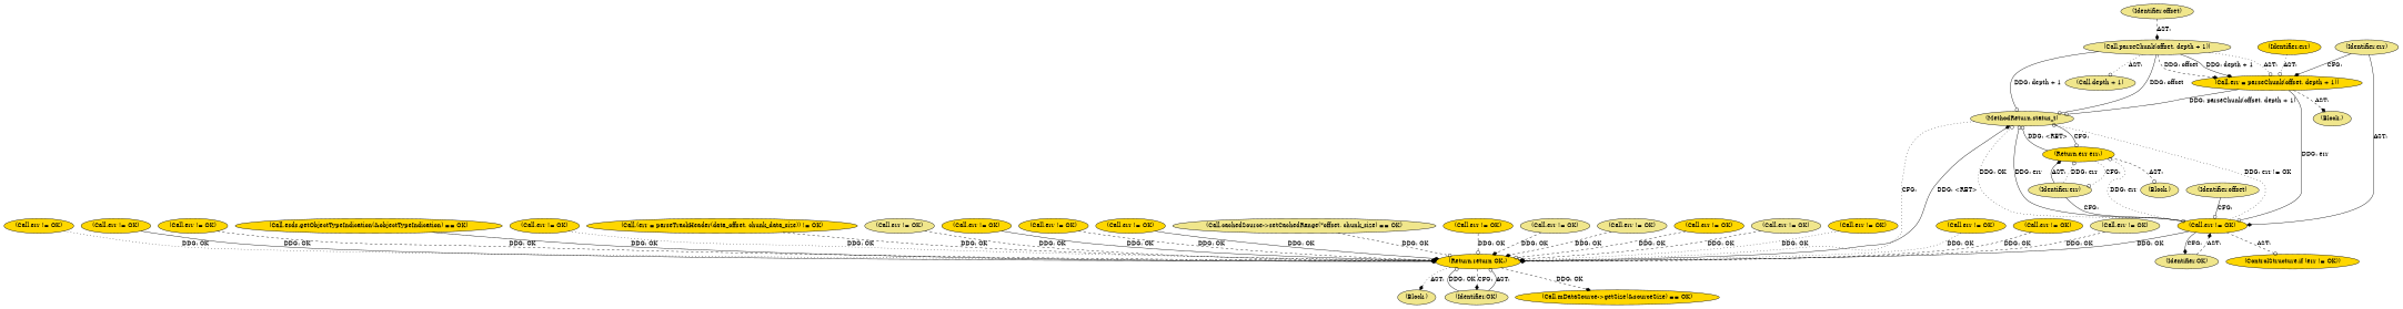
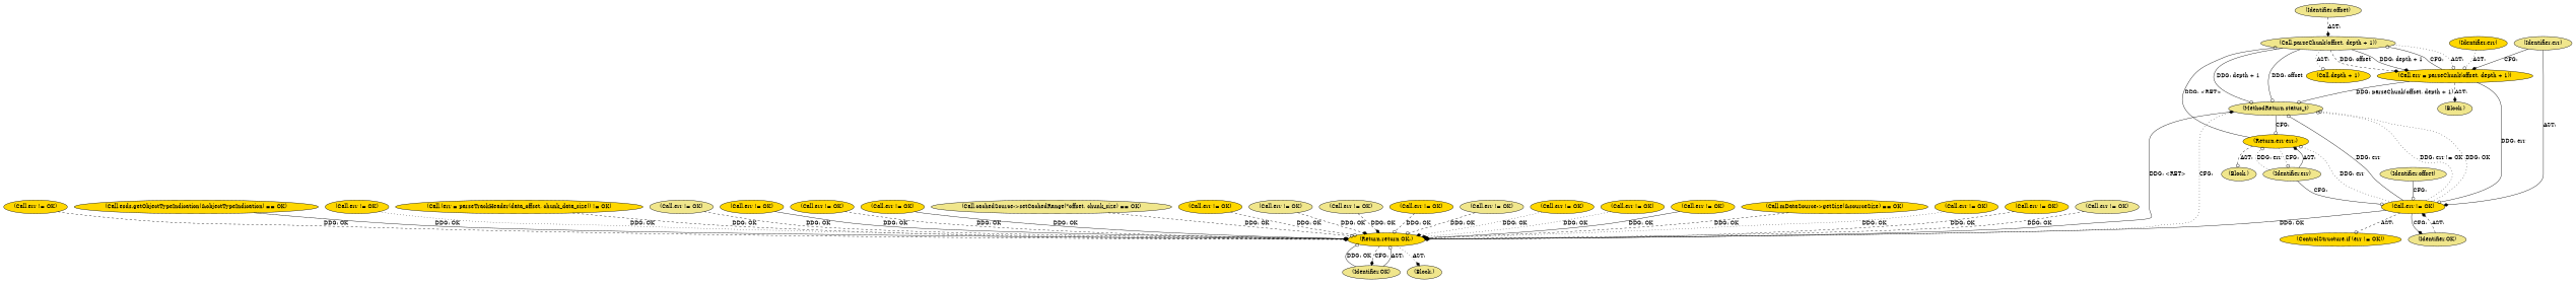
  digraph {
    node [fillcolor=gold style=filled]
    edge [arrowhead=odot style=solid]
    n1 [fillcolor=khaki label="(Call,parseChunk(offset, depth + 1))"]
    n2 [label="(Call,err = parseChunk(offset, depth + 1))"]
-   n3 [fillcolor=khaki label="(Call,depth + 1)"]
+   n3 [label="(Call,depth + 1)"]
    n4 [fillcolor=khaki label="(MethodReturn,status_t)"]
    n5 [label="(Call,err != OK)"]
    n6 [fillcolor=khaki label="(Block,)"]
    n7 [label="(Return,err err;)"]
    n8 [label="(Return,return OK;)"]
    n9 [label="(ControlStructure,if (err != OK))"]
    n10 [fillcolor=khaki label="(Identifier,OK)"]
    n11 [fillcolor=khaki label="(Block,)"]
    n12 [fillcolor=khaki label="(Identifier,err)"]
    n13 [fillcolor=khaki label="(Identifier,OK)"]
    n14 [fillcolor=khaki label="(Block,)"]
    n15 [label="(Call,err != OK)"]
    n16 [label="(Call,err != OK)"]
    n17 [fillcolor=khaki label="(Call,err != OK)"]
    n18 [label="(Call,err != OK)"]
    n19 [label="(Call,err != OK)"]
    n20 [fillcolor=khaki label="(Identifier,offset)"]
    n21 [label="(Call,mDataSource->getSize(&sourceSize) == OK)"]
    n22 [fillcolor=khaki label="(Identifier,err)"]
    n23 [label="(Call,err != OK)"]
    n24 [label="(Call,esds.getObjectTypeIndication(&objectTypeIndication) == OK)"]
    n25 [label="(Call,err != OK)"]
    n26 [label="(Call,(err = parseTrackHeader(data_offset, chunk_data_size)) != OK)"]
    n27 [fillcolor=khaki label="(Call,err != OK)"]
    n28 [label="(Call,err != OK)"]
    n29 [label="(Call,err != OK)"]
    n30 [label="(Call,err != OK)"]
    n31 [fillcolor=khaki label="(Call,cachedSource->setCachedRange(*offset, chunk_size) == OK)"]
    n32 [label="(Call,err != OK)"]
    n33 [label="(Identifier,err)"]
    n34 [fillcolor=khaki label="(Call,err != OK)"]
    n35 [fillcolor=khaki label="(Call,err != OK)"]
    n36 [fillcolor=khaki label="(Identifier,offset)"]
    n37 [label="(Call,err != OK)"]
    n38 [fillcolor=khaki label="(Call,err != OK)"]
    n39 [label="(Call,err != OK)"]
    n1 -> n2 [label="AST: " style=dotted]
    n1 -> n2 [arrowhead=diamond label="DDG: offset" style=dashed]
    n1 -> n2 [arrowhead=diamond label="DDG: depth + 1"]
    n1 -> n3 [label="AST: " style=dotted]
    n1 -> n4 [label="DDG: depth + 1"]
    n1 -> n4 [label="DDG: offset"]
+   n2 -> n1 [label="CFG: "]
    n2 -> n4 [label="DDG: parseChunk(offset, depth + 1)"]
    n2 -> n5 [label="DDG: err"]
    n2 -> n6 [arrowhead=diamond label="AST: " style=dashed]
    n4 -> n7 [label="CFG: "]
    n4 -> n8 [label="CFG: " style=dotted]
    n5 -> n4 [label="DDG: err != OK" style=dotted]
    n5 -> n4 [label="DDG: OK" style=dotted]
    n5 -> n4 [label="DDG: err"]
    n5 -> n7 [label="DDG: err" style=dotted]
    n5 -> n8 [label="DDG: OK"]
    n5 -> n9 [label="AST: " style=dashed]
    n5 -> n10 [arrowhead=diamond label="CFG: "]
-   n7 -> n4 [label="DDG: <RET>"]
+   n7 -> n1 [label="DDG: <RET>"]
    n7 -> n11 [label="AST: " style=dashed]
    n7 -> n12 [label="CFG: " style=dotted]
    n8 -> n4 [arrowhead=diamond label="DDG: <RET>"]
    n8 -> n13 [arrowhead=diamond label="CFG: " style=dashed]
    n8 -> n14 [arrowhead=diamond label="AST: " style=dotted]
    n10 -> n5 [arrowhead=diamond label="AST: " style=dashed]
    n12 -> n5 [label="CFG: "]
    n12 -> n7 [arrowhead=diamond label="AST: "]
    n12 -> n7 [label="DDG: err" style=dotted]
    n13 -> n8 [label="AST: "]
    n13 -> n8 [label="DDG: OK"]
    n15 -> n8 [arrowhead=diamond label="DDG: OK" style=dotted]
    n16 -> n8 [arrowhead=diamond label="DDG: OK" style=dashed]
    n17 -> n8 [label="DDG: OK" style=dashed]
    n18 -> n8 [arrowhead=diamond label="DDG: OK" style=dotted]
    n19 -> n8 [arrowhead=diamond label="DDG: OK"]
    n20 -> n1 [arrowhead=diamond label="AST: " style=dashed]
-   n8 -> n21 [arrowhead=diamond label="DDG: OK" style=dashed]
+   n21 -> n8 [arrowhead=diamond label="DDG: OK" style=dashed]
    n22 -> n2 [arrowhead=diamond label="CFG: "]
    n22 -> n5 [arrowhead=diamond label="AST: "]
    n23 -> n8 [label="DDG: OK" style=dashed]
    n24 -> n8 [label="DDG: OK"]
    n25 -> n8 [arrowhead=diamond label="DDG: OK" style=dotted]
    n26 -> n8 [arrowhead=diamond label="DDG: OK" style=dashed]
    n27 -> n8 [label="DDG: OK" style=dashed]
    n28 -> n8 [arrowhead=diamond label="DDG: OK"]
    n29 -> n8 [arrowhead=diamond label="DDG: OK" style=dashed]
    n30 -> n8 [arrowhead=diamond label="DDG: OK"]
    n31 -> n8 [label="DDG: OK" style=dashed]
    n32 -> n8 [label="DDG: OK" style=dashed]
    n33 -> n2 [label="AST: " style=dotted]
    n34 -> n8 [arrowhead=diamond label="DDG: OK" style=dashed]
    n35 -> n8 [arrowhead=diamond label="DDG: OK" style=dashed]
    n36 -> n5 [label="CFG: "]
    n37 -> n8 [label="DDG: OK" style=dashed]
    n38 -> n8 [label="DDG: OK" style=dashed]
    n39 -> n8 [arrowhead=diamond label="DDG: OK" style=dotted]
  }
